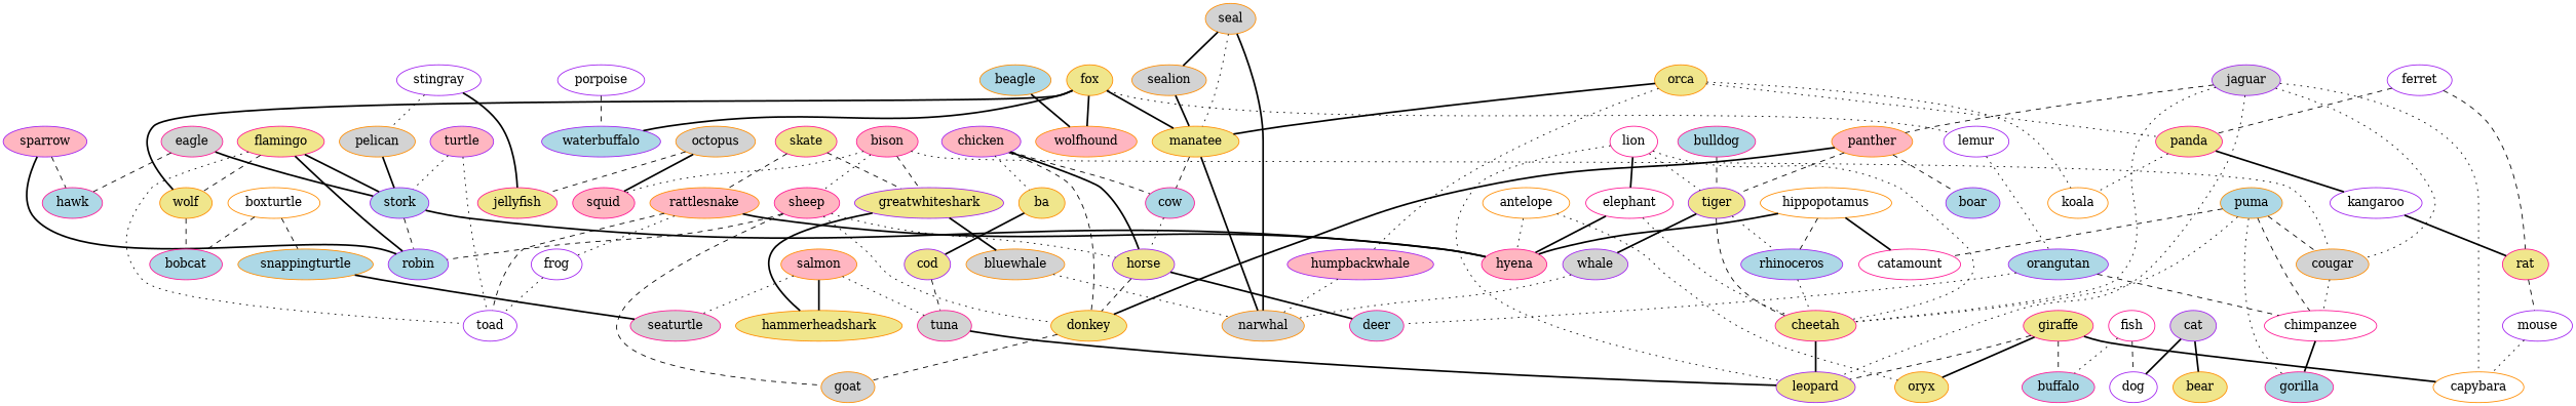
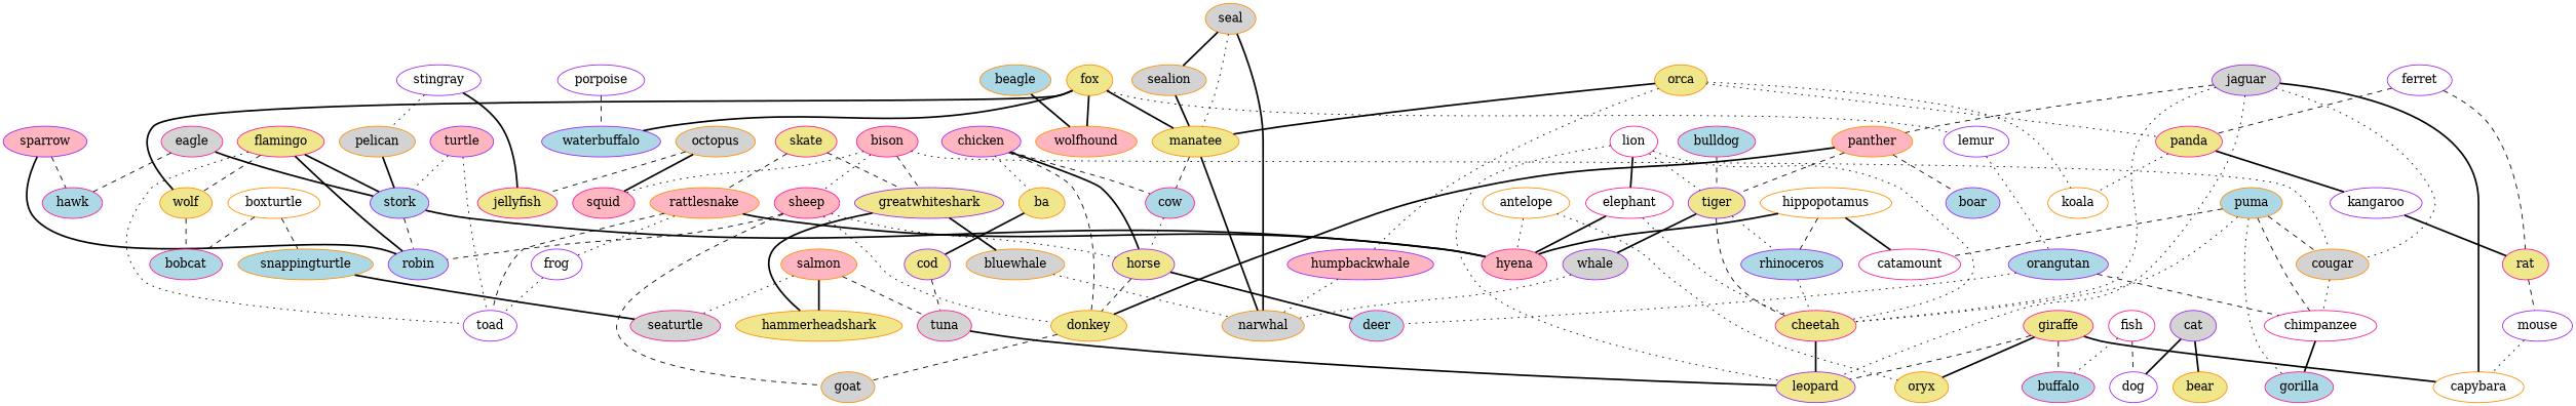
  strict graph {
    node [color=darkorange fillcolor=khaki style=filled]
    edge [style=bold weight=1]
    oryx
    antelope [fillcolor=white]
    hyena [color=deeppink fillcolor=lightpink]
    sparrow [color=purple fillcolor=lightpink]
    robin [color=purple fillcolor=lightblue]
    hawk [color=deeppink fillcolor=lightblue]
    skate [color=deeppink]
    rattlesnake [fillcolor=lightpink]
    greatwhiteshark [color=purple]
    toad [color=purple fillcolor=white]
    frog [color=purple fillcolor=white]
    hammerheadshark
    bluewhale [fillcolor=lightgrey]
    chicken [color=purple fillcolor=lightpink]
    ba
    cow [color=deeppink fillcolor=lightblue]
    horse [color=purple]
    donkey
    cod [color=purple]
    sheep [color=deeppink fillcolor=lightpink]
    goat [fillcolor=lightgrey]
    deer [color=deeppink fillcolor=lightblue]
    ferret [color=purple fillcolor=white]
    panda [color=deeppink]
    rat [color=deeppink]
    koala [fillcolor=white]
    kangaroo [color=purple fillcolor=white]
    mouse [color=purple fillcolor=white]
    giraffe [color=deeppink]
    capybara [fillcolor=white]
    leopard [color=purple]
    buffalo [color=deeppink fillcolor=lightblue]
    flamingo [color=deeppink]
    wolf
    stork [color=purple fillcolor=lightblue]
    bobcat [color=deeppink fillcolor=lightblue]
    jaguar [color=purple fillcolor=lightgrey]
    panther [fillcolor=lightpink]
    cougar [fillcolor=lightgrey]
    cheetah [color=deeppink]
    tiger [color=purple]
    boar [color=purple fillcolor=lightblue]
    chimpanzee [color=deeppink fillcolor=white]
    bison [color=deeppink fillcolor=lightpink]
    squid [color=deeppink fillcolor=lightpink]
    orca
    manatee
    humpbackwhale [color=purple fillcolor=lightpink]
    narwhal [fillcolor=lightgrey]
    turtle [color=purple fillcolor=lightpink]
    fish [color=deeppink fillcolor=white]
    dog [color=purple fillcolor=white]
    lion [color=deeppink fillcolor=white]
    elephant [color=deeppink fillcolor=white]
    rhinoceros [color=purple fillcolor=lightblue]
    whale [color=purple fillcolor=lightgrey]
    seal [fillcolor=lightgrey]
    sealion [fillcolor=lightgrey]
    hippopotamus [fillcolor=white]
    catamount [color=deeppink fillcolor=white]
    puma [fillcolor=lightblue]
    gorilla [color=deeppink fillcolor=lightblue]
    fox
    lemur [color=purple fillcolor=white]
    waterbuffalo [color=purple fillcolor=lightblue]
    wolfhound [fillcolor=lightpink]
    orangutan [color=purple fillcolor=lightblue]
    boxturtle [fillcolor=white]
    snappingturtle [fillcolor=lightblue]
    seaturtle [color=deeppink fillcolor=lightgrey]
    stingray [color=purple fillcolor=white]
    pelican [fillcolor=lightgrey]
    jellyfish [color=deeppink]
    eagle [color=deeppink fillcolor=lightgrey]
    tuna [color=deeppink fillcolor=lightgrey]
    salmon [fillcolor=lightpink]
    octopus [fillcolor=lightgrey]
    porpoise [color=purple fillcolor=white]
    beagle [fillcolor=lightblue]
    bulldog [color=deeppink fillcolor=lightblue]
    cat [color=purple fillcolor=lightgrey]
    bear
    antelope -- oryx [style=dotted]
    antelope -- hyena [style=dotted]
    sparrow -- robin
    sparrow -- hawk [style=dashed]
    skate -- rattlesnake [style=dashed]
    skate -- greatwhiteshark [style=dashed]
    rattlesnake -- hyena
    rattlesnake -- toad [style=dashed]
    rattlesnake -- frog [style=dotted]
    greatwhiteshark -- hammerheadshark
    greatwhiteshark -- bluewhale
    frog -- toad [style=dotted]
    bluewhale -- narwhal [style=dotted]
    chicken -- ba [style=dotted]
    chicken -- cow [style=dashed]
    chicken -- horse
    chicken -- donkey [style=dashed]
    ba -- cod
    cow -- horse [style=dotted]
    horse -- donkey [style=dashed]
    horse -- deer
    donkey -- goat [style=dashed]
    cod -- tuna [style=dashed]
    sheep -- robin [style=dashed]
    sheep -- horse [style=dotted]
    sheep -- donkey [style=dotted]
    sheep -- goat [style=dashed]
    ferret -- panda [style=dashed]
    ferret -- rat [style=dashed]
    panda -- koala [style=dotted]
    panda -- kangaroo
    rat -- mouse [style=dashed]
    kangaroo -- rat
    mouse -- capybara [style=dotted]
    giraffe -- oryx
    giraffe -- capybara
    giraffe -- leopard [style=dashed]
    giraffe -- buffalo [style=dashed]
    flamingo -- robin
    flamingo -- toad [style=dotted]
    flamingo -- wolf [style=dashed]
    flamingo -- stork
    wolf -- bobcat [style=dashed]
    stork -- hyena
    stork -- robin [style=dashed]
-   jaguar -- capybara [style=dotted]
+   jaguar -- capybara
    jaguar -- leopard [style=dotted]
    jaguar -- panther [style=dashed]
    jaguar -- cougar [style=dotted]
    jaguar -- cheetah [style=dotted]
    panther -- donkey
    panther -- tiger [style=dashed]
    panther -- boar [style=dashed]
    cougar -- chimpanzee [style=dotted]
    cheetah -- leopard
    tiger -- cheetah [style=dashed]
    tiger -- rhinoceros [style=dotted]
    tiger -- whale
    chimpanzee -- gorilla
    bison -- greatwhiteshark [style=dashed]
    bison -- sheep [style=dotted]
    bison -- cougar [style=dotted]
    bison -- squid [style=dotted]
    orca -- panda [style=dotted]
    orca -- koala [style=dotted]
    orca -- manatee
    orca -- humpbackwhale [style=dotted]
    manatee -- cow [style=dashed]
    manatee -- narwhal
    humpbackwhale -- narwhal [style=dotted]
    turtle -- toad [style=dotted]
    turtle -- stork [style=dotted]
    fish -- buffalo [style=dotted]
    fish -- dog [style=dashed]
    lion -- leopard [style=dotted]
    lion -- cheetah [style=dotted]
    lion -- tiger [style=dotted]
    lion -- elephant
    elephant -- hyena
    elephant -- cheetah [style=dotted]
    rhinoceros -- cheetah [style=dotted]
    whale -- narwhal [style=dotted]
    seal -- manatee [style=dotted]
    seal -- narwhal
    seal -- sealion
    sealion -- manatee
    hippopotamus -- hyena
    hippopotamus -- rhinoceros [style=dashed]
    hippopotamus -- catamount
    puma -- cougar [style=dashed]
    puma -- cheetah [style=dotted]
    puma -- chimpanzee [style=dashed]
    puma -- catamount [style=dashed]
    puma -- gorilla [style=dotted]
    fox -- wolf
    fox -- manatee
    fox -- lemur [style=dotted]
    fox -- waterbuffalo
    fox -- wolfhound
    lemur -- orangutan [style=dotted]
    orangutan -- deer [style=dotted]
    orangutan -- chimpanzee [style=dashed]
    boxturtle -- bobcat [style=dashed]
    boxturtle -- snappingturtle [style=dashed]
    snappingturtle -- seaturtle
    stingray -- pelican [style=dotted]
    stingray -- jellyfish
    pelican -- stork
    eagle -- hawk [style=dashed]
    eagle -- stork
    tuna -- leopard
    salmon -- hammerheadshark
    salmon -- seaturtle [style=dotted]
-   salmon -- tuna [style=dotted]
+   salmon -- tuna [style=dashed]
    octopus -- squid
    octopus -- jellyfish [style=dashed]
    porpoise -- waterbuffalo [style=dashed]
    beagle -- wolfhound
    bulldog -- tiger [style=dashed]
    cat -- dog
    cat -- bear
  }
